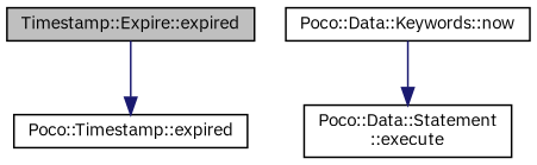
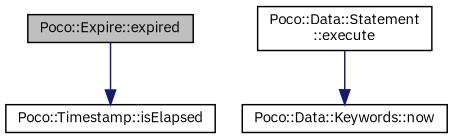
  digraph {
    fontname="IBM Plex Sans"
    rankdir=TB
    node [color=black fillcolor=white fontname="IBM Plex Sans" fontsize=10 shape=record style=filled]
    edge [color=midnightblue fontname="IBM Plex Sans" fontsize=10 labelfontname=Helvetica labelfontsize=10 style=solid]
-   n1 [fillcolor=grey75 fontcolor=black height=0.2 label="Timestamp::Expire::expired" width=0.4]
-   n2 [height=0.2 label="Poco::Timestamp::expired" width=0.4]
+   n1 [fillcolor=grey75 fontcolor=black height=0.2 label="Poco::Expire::expired" width=0.4]
+   n2 [height=0.2 label="Poco::Timestamp::isElapsed" width=0.4]
    n3 [height=0.2 label="Poco::Data::Keywords::now" width=0.4]
    n4 [height=0.2 label="Poco::Data::Statement\l::execute" width=0.4]
    n1 -> n2
-   n3 -> n4
+   n4 -> n3
  }
